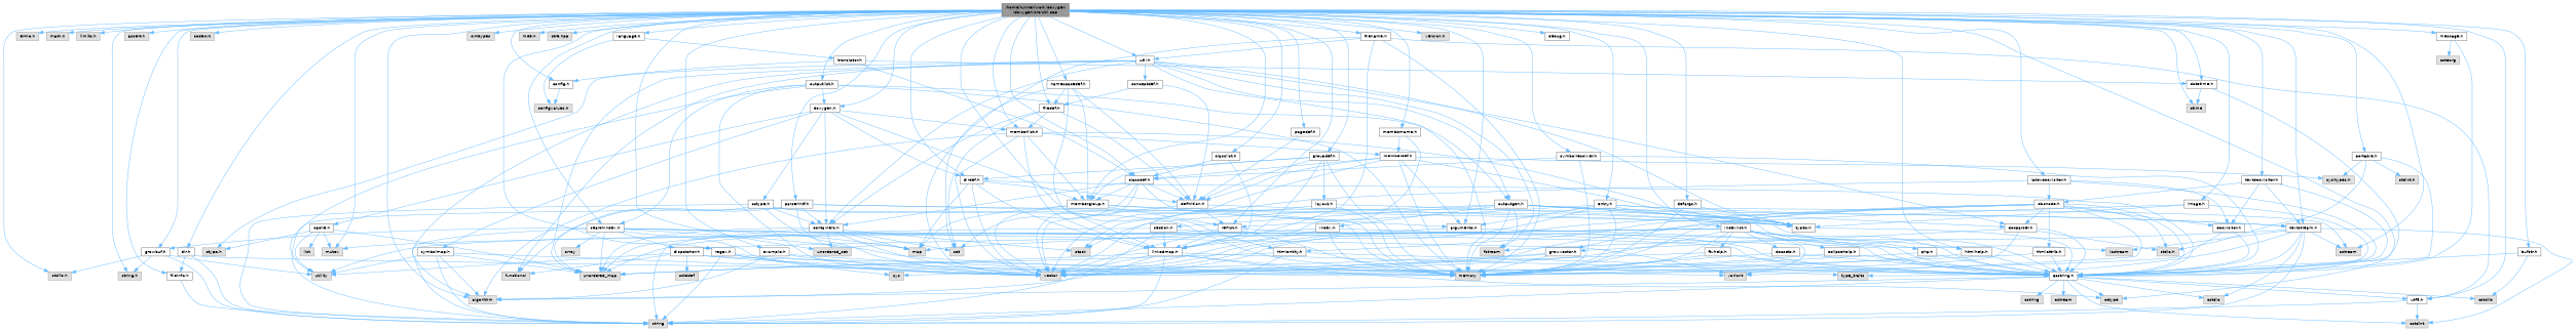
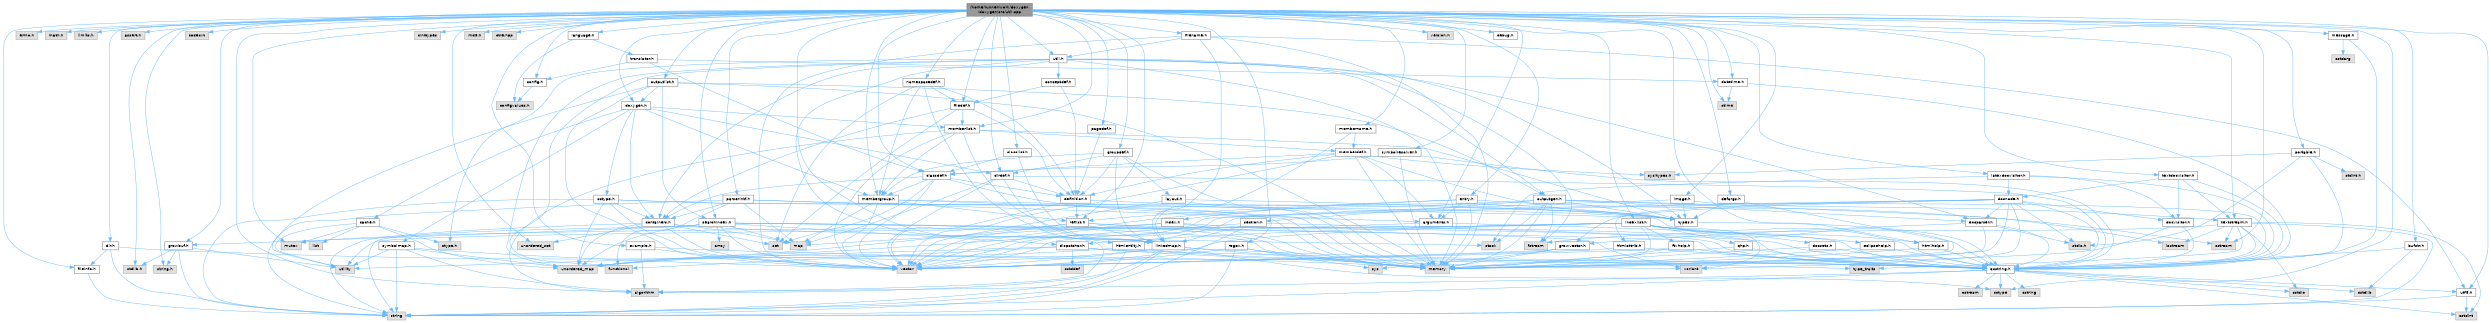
  digraph {
    node [color=grey40 fillcolor=white fontname=Helvetica fontsize=10 shape=box style=filled]
    edge [color=steelblue1 fontname=Helvetica fontsize=10 labelfontname=Helvetica labelfontsize=10 style=solid]
    n1 [color=gray40 fillcolor=grey60 fontcolor=black height=0.2 label="/home/runner/work/doxygen\l/doxygen/src/util.cpp" width=0.4]
    n2 [color=grey60 fillcolor="#E0E0E0" height=0.2 label="stdlib.h" width=0.4]
    n3 [color=grey60 fillcolor="#E0E0E0" height=0.2 label="errno.h" width=0.4]
    n4 [color=grey60 fillcolor="#E0E0E0" height=0.2 label="math.h" width=0.4]
    n5 [color=grey60 fillcolor="#E0E0E0" height=0.2 label="limits.h" width=0.4]
    n6 [color=grey60 fillcolor="#E0E0E0" height=0.2 label="string.h" width=0.4]
    n7 [color=grey60 fillcolor="#E0E0E0" height=0.2 label="assert.h" width=0.4]
    n8 [color=grey60 fillcolor="#E0E0E0" height=0.2 label=mutex width=0.4]
    n9 [color=grey60 fillcolor="#E0E0E0" height=0.2 label=unordered_set width=0.4]
    n10 [color=grey60 fillcolor="#E0E0E0" height=0.2 label=codecvt width=0.4]
    n11 [color=grey60 fillcolor="#E0E0E0" height=0.2 label=algorithm width=0.4]
    n12 [color=grey60 fillcolor="#E0E0E0" height=0.2 label=ctime width=0.4]
    n13 [color=grey60 fillcolor="#E0E0E0" height=0.2 label=cctype width=0.4]
    n14 [color=grey60 fillcolor="#E0E0E0" height=0.2 label=cinttypes width=0.4]
    n15 [color=grey60 fillcolor="#E0E0E0" height=0.2 label=sstream width=0.4]
    n16 [color=grey60 fillcolor="#E0E0E0" height=0.2 label="md5.h" width=0.4]
    n17 [color=grey60 fillcolor="#E0E0E0" height=0.2 label="ctre.hpp" width=0.4]
    n18 [height=0.2 label="regex.h" width=0.4]
    n19 [height=0.2 label="util.h" width=0.4]
    n20 [height=0.2 label="utf8.h" width=0.4]
    n21 [height=0.2 label="textstream.h" width=0.4]
    n22 [height=0.2 label="reflist.h" width=0.4]
    n23 [height=0.2 label="filedef.h" width=0.4]
    n24 [height=0.2 label="memberlist.h" width=0.4]
    n25 [height=0.2 label="arguments.h" width=0.4]
    n26 [height=0.2 label="classdef.h" width=0.4]
    n27 [height=0.2 label="membergroup.h" width=0.4]
    n28 [height=0.2 label="message.h" width=0.4]
    n29 [height=0.2 label="doxygen.h" width=0.4]
    n30 [height=0.2 label="dirdef.h" width=0.4]
    n31 [height=0.2 label="outputlist.h" width=0.4]
    n32 [height=0.2 label="searchindex.h" width=0.4]
    n33 [height=0.2 label="growbuf.h" width=0.4]
    n34 [height=0.2 label="defargs.h" width=0.4]
    n35 [height=0.2 label="language.h" width=0.4]
    n36 [height=0.2 label="config.h" width=0.4]
    n37 [height=0.2 label="datetime.h" width=0.4]
    n38 [height=0.2 label="htmlhelp.h" width=0.4]
    n39 [height=0.2 label="example.h" width=0.4]
    n40 [color=grey60 fillcolor="#E0E0E0" height=0.2 label="version.h" width=0.4]
    n41 [height=0.2 label="groupdef.h" width=0.4]
    n42 [height=0.2 label="pagedef.h" width=0.4]
    n43 [height=0.2 label="debug.h" width=0.4]
    n44 [height=0.2 label="textdocvisitor.h" width=0.4]
    n45 [height=0.2 label="htmlentity.h" width=0.4]
    n46 [height=0.2 label="latexdocvisitor.h" width=0.4]
    n47 [height=0.2 label="portable.h" width=0.4]
    n48 [height=0.2 label="parserintf.h" width=0.4]
    n49 [height=0.2 label="bufstr.h" width=0.4]
    n50 [height=0.2 label="image.h" width=0.4]
    n51 [height=0.2 label="entry.h" width=0.4]
    n52 [height=0.2 label="classlist.h" width=0.4]
    n53 [height=0.2 label="namespacedef.h" width=0.4]
    n54 [height=0.2 label="membername.h" width=0.4]
    n55 [height=0.2 label="filename.h" width=0.4]
    n56 [height=0.2 label="symbolresolver.h" width=0.4]
    n57 [height=0.2 label="fileinfo.h" width=0.4]
    n58 [height=0.2 label="dir.h" width=0.4]
    n59 [height=0.2 label="indexlist.h" width=0.4]
    n60 [color=grey60 fillcolor="#E0E0E0" height=0.2 label=memory width=0.4]
    n61 [color=grey60 fillcolor="#E0E0E0" height=0.2 label=string width=0.4]
    n62 [color=grey60 fillcolor="#E0E0E0" height=0.2 label=vector width=0.4]
    n63 [color=grey60 fillcolor="#E0E0E0" height=0.2 label=sys width=0.4]
    n64 [color=grey60 fillcolor="#E0E0E0" height=0.2 label=unordered_map width=0.4]
    n65 [color=grey60 fillcolor="#E0E0E0" height=0.2 label=functional width=0.4]
    n66 [color=grey60 fillcolor="#E0E0E0" height=0.2 label=fstream width=0.4]
    n67 [color=grey60 fillcolor="#E0E0E0" height=0.2 label="ctype.h" width=0.4]
    n68 [height=0.2 label="types.h" width=0.4]
    n69 [height=0.2 label="docparser.h" width=0.4]
    n70 [height=0.2 label="containers.h" width=0.4]
    n71 [height=0.2 label="outputgen.h" width=0.4]
    n72 [height=0.2 label="conceptdef.h" width=0.4]
    n73 [color=grey60 fillcolor="#E0E0E0" height=0.2 label=cstdint width=0.4]
    n74 [height=0.2 label="qcstring.h" width=0.4]
    n75 [color=grey60 fillcolor="#E0E0E0" height=0.2 label=cstdio width=0.4]
    n76 [color=grey60 fillcolor="#E0E0E0" height=0.2 label=iostream width=0.4]
    n77 [color=grey60 fillcolor="#E0E0E0" height=0.2 label=type_traits width=0.4]
    n78 [height=0.2 label="linkedmap.h" width=0.4]
    n79 [color=grey60 fillcolor="#E0E0E0" height=0.2 label=set width=0.4]
    n80 [height=0.2 label="definition.h" width=0.4]
    n81 [height=0.2 label="memberdef.h" width=0.4]
    n82 [color=grey60 fillcolor="#E0E0E0" height=0.2 label=map width=0.4]
    n83 [color=grey60 fillcolor="#E0E0E0" height=0.2 label=cstdarg width=0.4]
    n84 [height=0.2 label="cctype.h" width=0.4]
    n85 [height=0.2 label="cache.h" width=0.4]
    n86 [height=0.2 label="symbolmap.h" width=0.4]
    n87 [color=grey60 fillcolor="#E0E0E0" height=0.2 label=utility width=0.4]
    n88 [color=grey60 fillcolor="#E0E0E0" height=0.2 label=array width=0.4]
    n89 [color=grey60 fillcolor="#E0E0E0" height=0.2 label=variant width=0.4]
    n90 [height=0.2 label="dispatcher.h" width=0.4]
    n91 [height=0.2 label="translator.h" width=0.4]
    n92 [color=grey60 fillcolor="#E0E0E0" height=0.2 label="configvalues.h" width=0.4]
    n93 [height=0.2 label="layout.h" width=0.4]
    n94 [height=0.2 label="docvisitor.h" width=0.4]
    n95 [height=0.2 label="docnode.h" width=0.4]
    n96 [color=grey60 fillcolor="#E0E0E0" height=0.2 label=stack width=0.4]
    n97 [color=grey60 fillcolor="#E0E0E0" height=0.2 label="stdio.h" width=0.4]
    n98 [color=grey60 fillcolor="#E0E0E0" height=0.2 label="sys/types.h" width=0.4]
    n99 [color=grey60 fillcolor="#E0E0E0" height=0.2 label="stdint.h" width=0.4]
    n100 [color=grey60 fillcolor="#E0E0E0" height=0.2 label=cstdlib width=0.4]
    n101 [height=0.2 label="docsets.h" width=0.4]
    n102 [height=0.2 label="eclipsehelp.h" width=0.4]
    n103 [height=0.2 label="ftvhelp.h" width=0.4]
    n104 [height=0.2 label="qhp.h" width=0.4]
    n105 [height=0.2 label="growvector.h" width=0.4]
    n106 [height=0.2 label="index.h" width=0.4]
    n107 [height=0.2 label="section.h" width=0.4]
    n108 [color=grey60 fillcolor="#E0E0E0" height=0.2 label=cstring width=0.4]
    n109 [color=grey60 fillcolor="#E0E0E0" height=0.2 label=ostream width=0.4]
    n110 [color=grey60 fillcolor="#E0E0E0" height=0.2 label=list width=0.4]
    n111 [color=grey60 fillcolor="#E0E0E0" height=0.2 label=cstddef width=0.4]
    n112 [height=0.2 label="htmlattrib.h" width=0.4]
    n1 -> n2
    n1 -> n3
    n1 -> n4
    n1 -> n5
    n1 -> n6
    n1 -> n7
    n1 -> n8
    n1 -> n9
    n1 -> n10
    n1 -> n11
    n1 -> n12
    n1 -> n13
    n1 -> n14
    n1 -> n15
    n1 -> n16
    n1 -> n17
    n1 -> n18
    n1 -> n19
    n1 -> n20
    n1 -> n21
    n1 -> n22
    n1 -> n23
    n1 -> n24
    n1 -> n25
    n1 -> n26
    n1 -> n27
    n1 -> n28
    n1 -> n29
    n1 -> n30
    n1 -> n31
    n1 -> n32
    n1 -> n33
    n1 -> n34
    n1 -> n35
    n1 -> n36
    n1 -> n37
    n1 -> n38
    n1 -> n39
    n1 -> n40
    n1 -> n41
    n1 -> n42
    n1 -> n43
    n1 -> n44
    n1 -> n45
    n1 -> n46
    n1 -> n47
    n1 -> n48
    n1 -> n49
    n1 -> n50
    n1 -> n51
    n1 -> n52
    n1 -> n53
    n1 -> n54
    n1 -> n55
    n1 -> n56
    n1 -> n57
    n1 -> n58
    n1 -> n59
    n18 -> n60
    n18 -> n61
    n18 -> n62
    n18 -> n63
    n19 -> n11
    n19 -> n60
    n19 -> n64
    n19 -> n65
    n19 -> n66
    n19 -> n67
    n19 -> n68
    n19 -> n69
    n19 -> n70
    n19 -> n71
    n19 -> n72
    n20 -> n61
    n20 -> n73
    n21 -> n15
    n21 -> n61
    n21 -> n66
    n21 -> n73
    n21 -> n74
    n21 -> n75
    n21 -> n76
    n21 -> n77
    n22 -> n60
    n22 -> n62
    n22 -> n64
    n22 -> n74
    n22 -> n78
    n23 -> n24
    n23 -> n70
    n23 -> n79
    n23 -> n80
    n24 -> n11
    n24 -> n27
    n24 -> n62
    n24 -> n68
    n24 -> n78
    n24 -> n81
    n25 -> n62
    n25 -> n74
    n26 -> n25
    n26 -> n27
    n26 -> n62
    n26 -> n70
    n26 -> n79
    n26 -> n80
    n27 -> n22
    n27 -> n60
    n27 -> n62
    n27 -> n68
    n27 -> n82
    n28 -> n74
    n28 -> n83
    n29 -> n24
    n29 -> n27
    n29 -> n30
    n29 -> n70
    n29 -> n84
    n29 -> n85
    n29 -> n86
    n30 -> n62
    n30 -> n74
    n30 -> n78
    n30 -> n80
    n30 -> n82
    n31 -> n29
    n31 -> n32
    n31 -> n60
    n31 -> n62
    n31 -> n71
    n31 -> n87
    n32 -> n33
    n32 -> n60
    n32 -> n61
    n32 -> n62
    n32 -> n64
    n32 -> n74
    n32 -> n82
    n32 -> n88
    n32 -> n89
    n32 -> n90
    n33 -> n2
    n33 -> n6
    n33 -> n61
    n33 -> n87
    n34 -> n60
    n34 -> n68
    n35 -> n91
    n35 -> n92
    n36 -> n92
    n37 -> n12
    n37 -> n74
    n38 -> n60
    n38 -> n74
    n39 -> n11
    n39 -> n62
    n39 -> n74
    n41 -> n27
    n41 -> n30
    n41 -> n60
    n41 -> n78
    n41 -> n80
    n41 -> n93
    n42 -> n80
    n44 -> n21
    n44 -> n74
    n44 -> n94
    n44 -> n95
    n45 -> n61
    n45 -> n64
    n45 -> n74
    n46 -> n74
    n46 -> n94
    n46 -> n95
    n46 -> n96
    n47 -> n74
    n47 -> n97
    n47 -> n98
    n47 -> n99
    n48 -> n60
    n48 -> n61
    n48 -> n65
    n48 -> n68
    n48 -> n70
    n48 -> n82
    n49 -> n74
    n49 -> n100
    n50 -> n62
    n50 -> n68
    n50 -> n74
    n51 -> n15
-   n51 -> n21
    n51 -> n22
    n51 -> n25
    n51 -> n60
    n51 -> n62
    n51 -> n68
    n52 -> n26
    n52 -> n78
    n53 -> n23
    n53 -> n27
    n53 -> n78
    n53 -> n79
    n53 -> n80
    n54 -> n78
    n54 -> n81
    n55 -> n19
    n55 -> n20
    n55 -> n60
    n55 -> n62
    n55 -> n78
    n56 -> n26
    n56 -> n60
    n56 -> n74
    n57 -> n61
    n58 -> n57
    n58 -> n60
    n58 -> n61
    n59 -> n8
    n59 -> n38
    n59 -> n60
    n59 -> n62
    n59 -> n74
    n59 -> n87
    n59 -> n89
    n59 -> n90
    n59 -> n101
    n59 -> n102
    n59 -> n103
    n59 -> n104
    n68 -> n74
    n69 -> n60
    n69 -> n74
    n69 -> n97
    n69 -> n105
    n70 -> n9
    n70 -> n61
    n70 -> n62
    n70 -> n64
    n70 -> n79
    n70 -> n82
    n70 -> n96
    n71 -> n21
    n71 -> n60
    n71 -> n66
    n71 -> n68
    n71 -> n69
    n71 -> n76
    n71 -> n96
    n71 -> n106
    n71 -> n107
    n72 -> n23
    n72 -> n80
    n74 -> n11
    n74 -> n13
    n74 -> n20
    n74 -> n61
    n74 -> n73
    n74 -> n75
    n74 -> n100
    n74 -> n108
    n74 -> n109
    n78 -> n11
    n78 -> n13
    n78 -> n60
    n78 -> n61
    n78 -> n62
    n78 -> n64
    n78 -> n74
    n80 -> n22
    n80 -> n62
    n80 -> n68
    n81 -> n25
    n81 -> n26
    n81 -> n60
    n81 -> n62
    n81 -> n68
    n81 -> n80
    n81 -> n98
    n84 -> n60
    n84 -> n61
    n84 -> n62
    n84 -> n64
    n84 -> n70
    n84 -> n74
    n85 -> n8
    n85 -> n64
    n85 -> n67
    n85 -> n87
    n85 -> n110
    n86 -> n11
    n86 -> n61
    n86 -> n62
    n86 -> n64
    n86 -> n87
    n90 -> n65
    n90 -> n77
    n90 -> n87
    n90 -> n89
    n90 -> n111
    n91 -> n26
    n91 -> n36
    n91 -> n37
    n93 -> n60
    n93 -> n62
    n93 -> n68
    n94 -> n60
    n94 -> n74
    n95 -> n45
    n95 -> n60
    n95 -> n62
    n95 -> n69
    n95 -> n74
    n95 -> n89
    n95 -> n94
    n95 -> n97
    n95 -> n105
    n95 -> n112
    n101 -> n60
    n101 -> n74
    n102 -> n60
    n102 -> n74
    n103 -> n60
    n103 -> n62
    n103 -> n74
    n104 -> n60
    n104 -> n74
    n105 -> n60
    n105 -> n62
    n105 -> n63
    n106 -> n60
    n106 -> n62
    n106 -> n74
    n106 -> n82
    n107 -> n61
    n107 -> n64
    n107 -> n74
    n107 -> n78
    n112 -> n62
    n112 -> n74
  }
